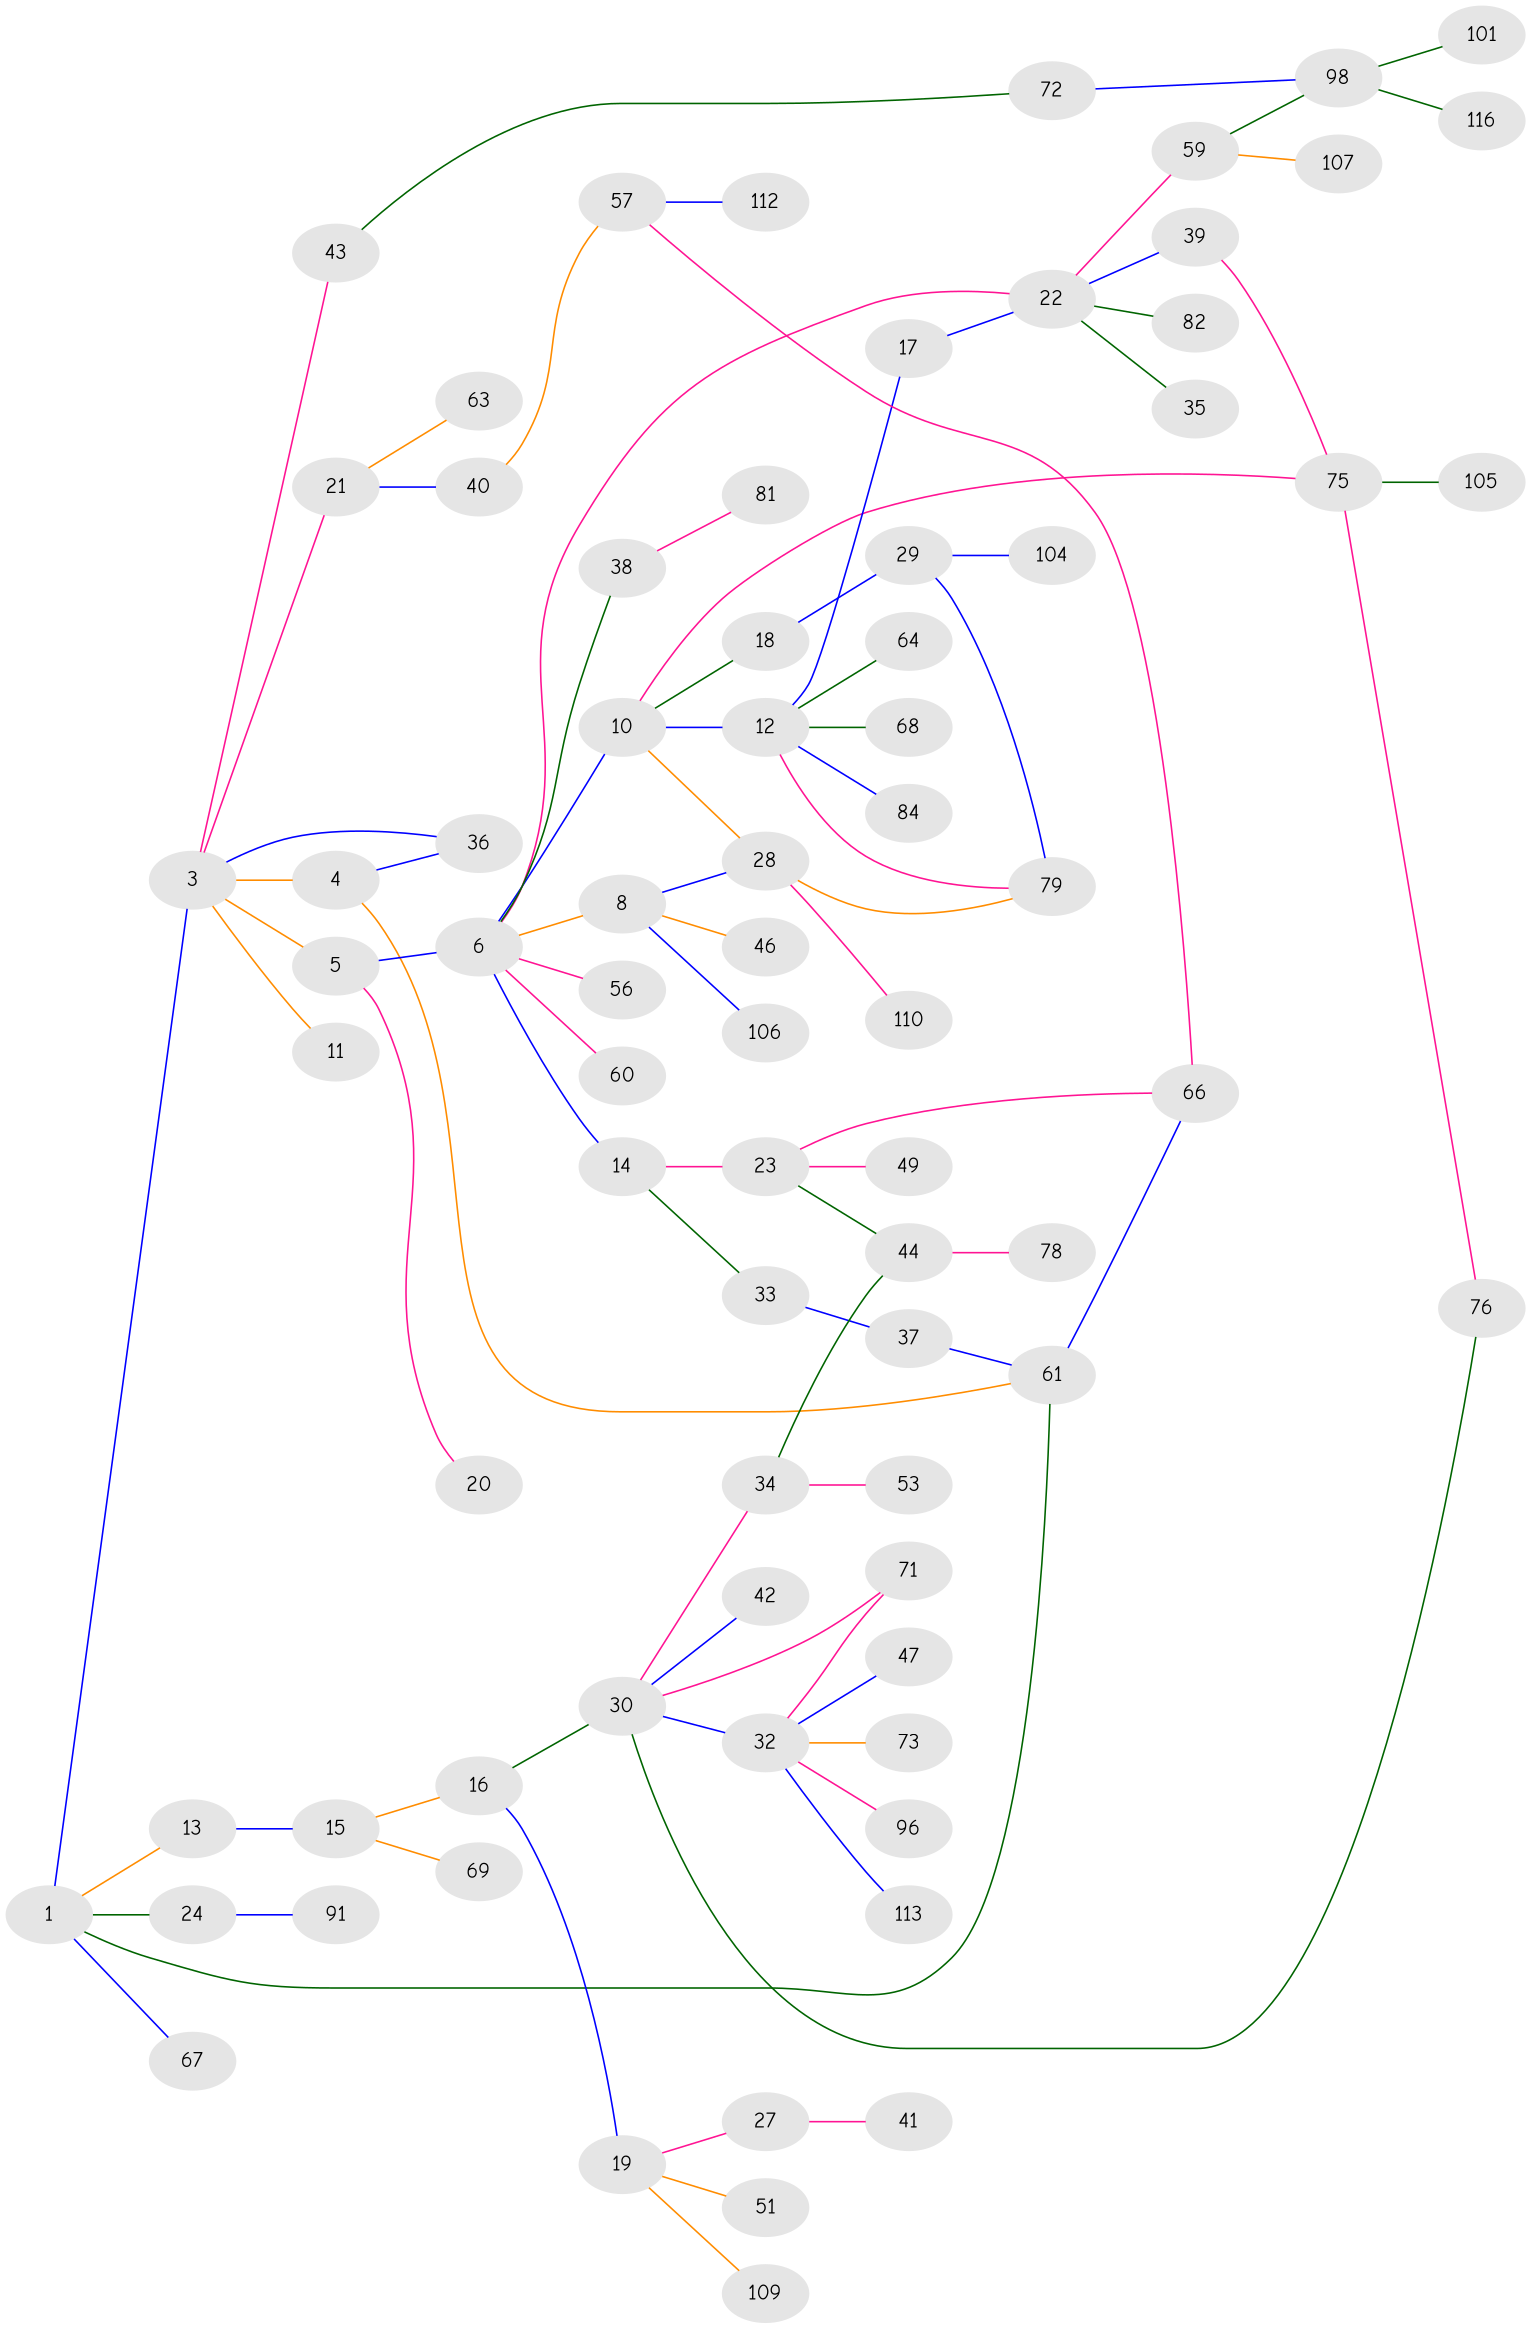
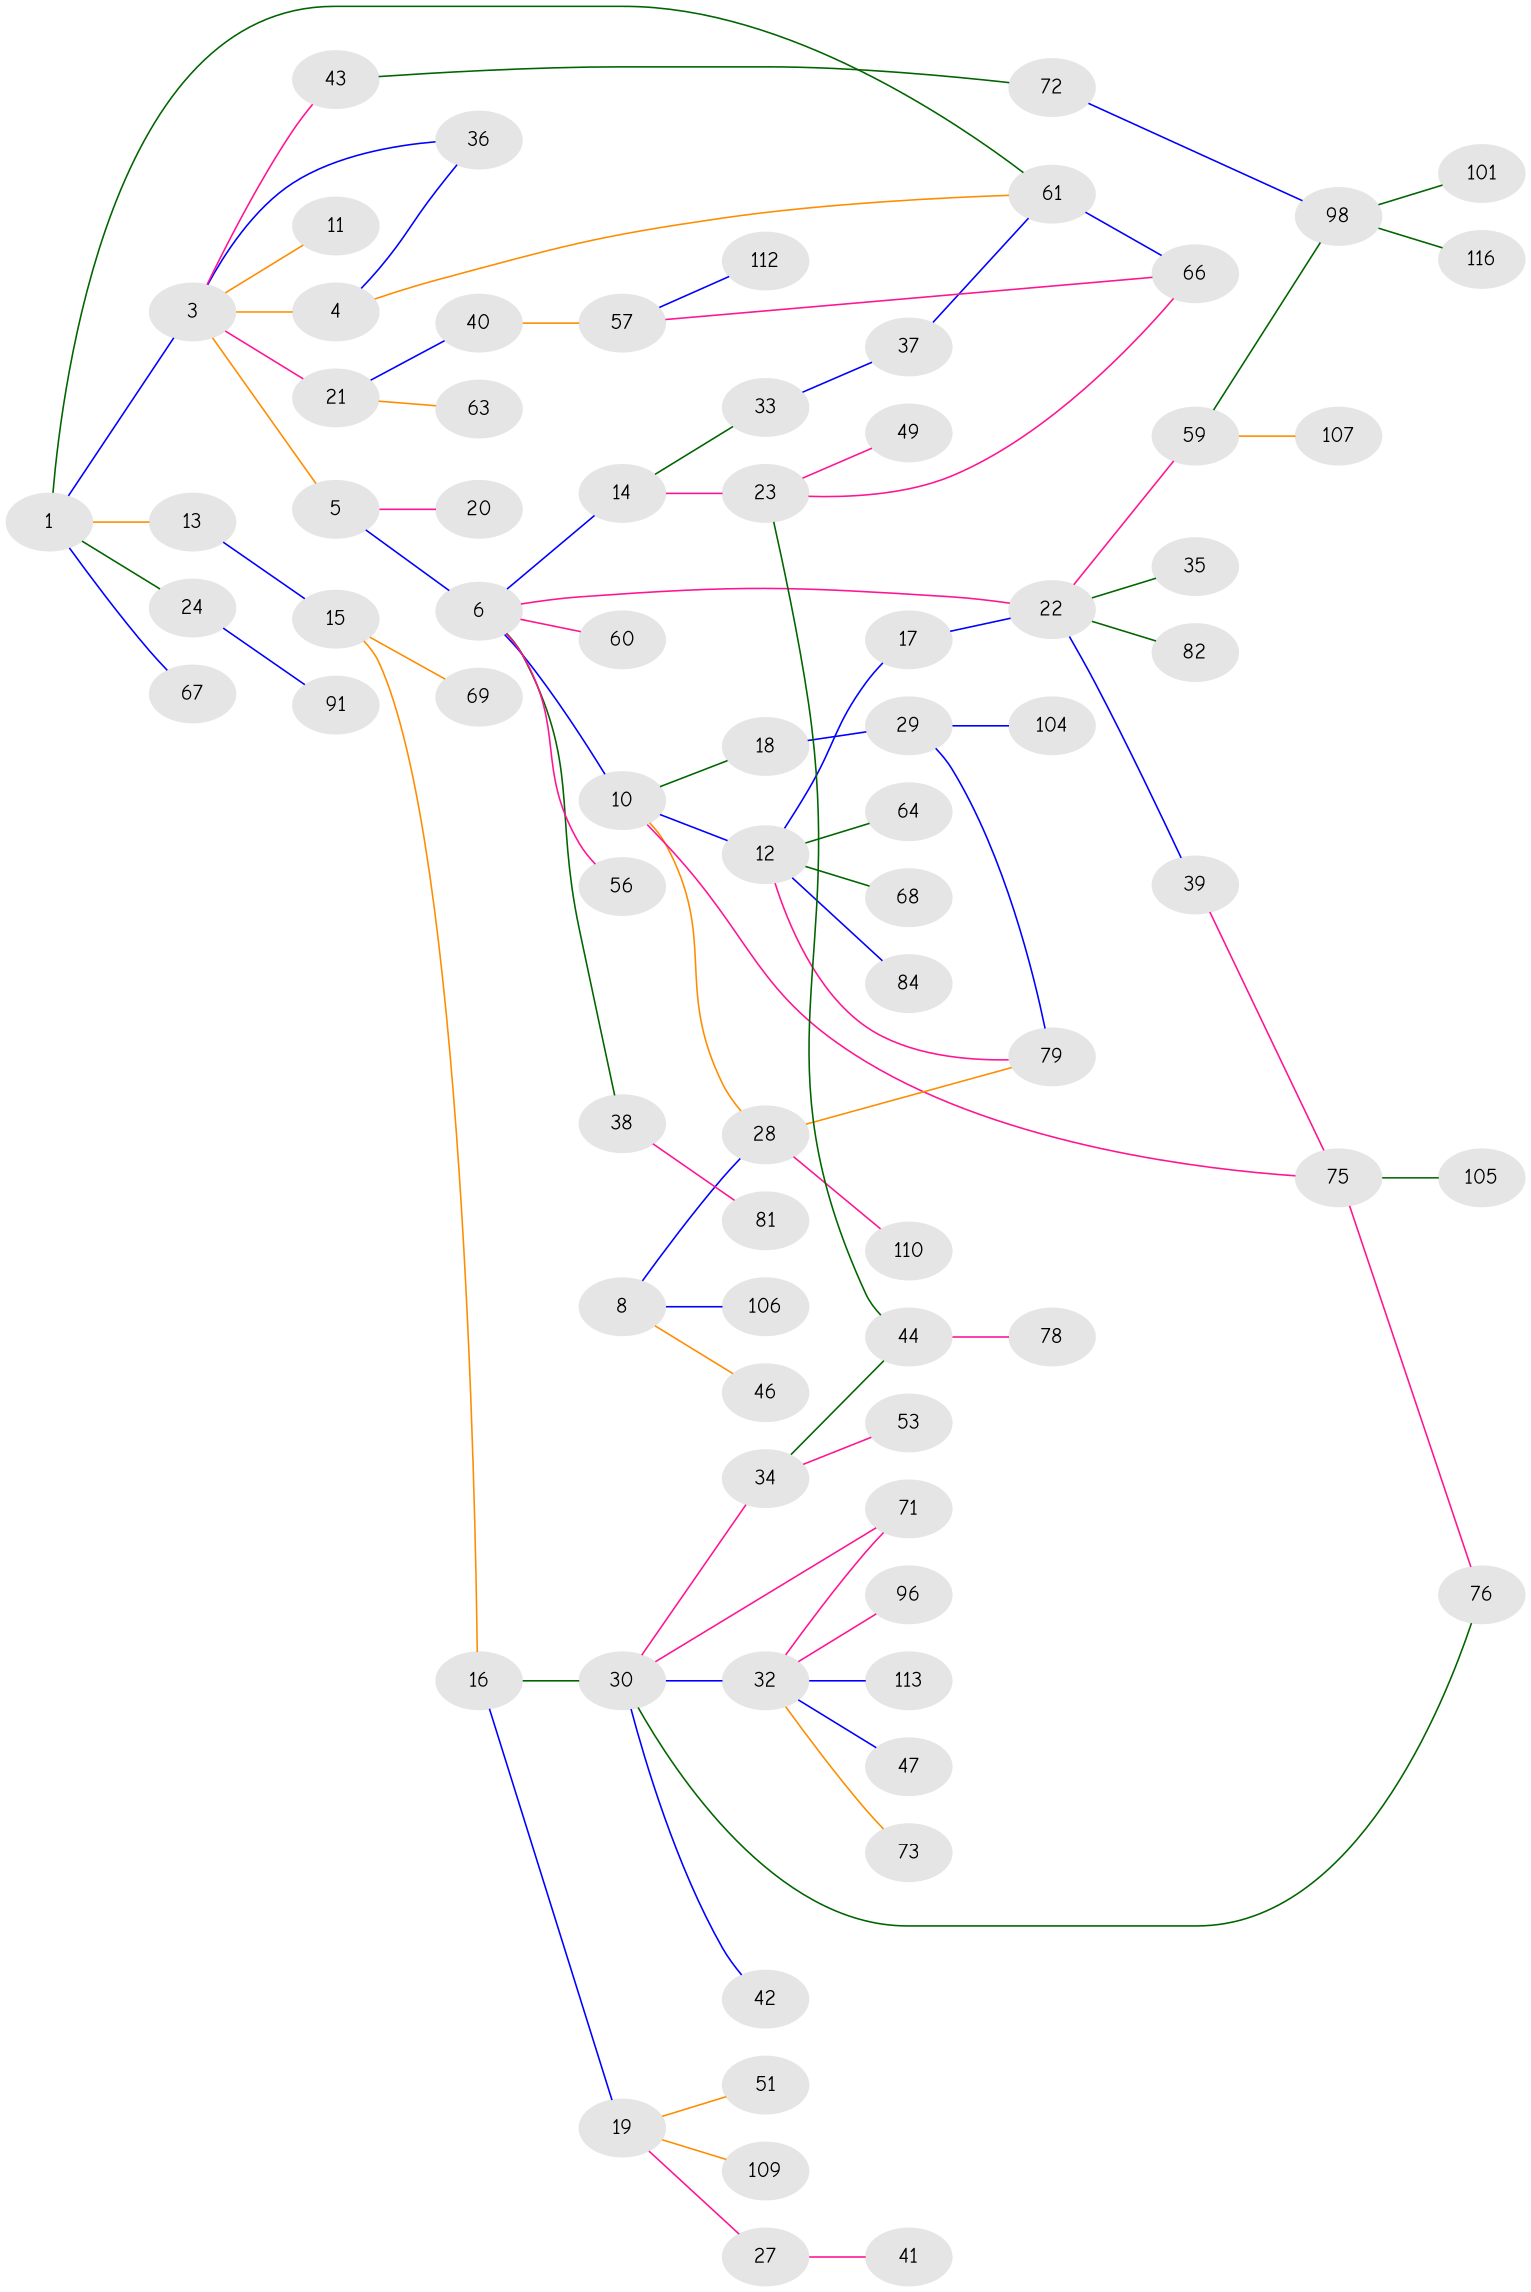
  graph {
    fontname="Comic Neue"
    rankdir=LR
    node [color=gray90 fontname="Comic Neue" style=filled]
    edge [color=blue fontname="Comic Neue"]
    1 [super="+2"]
    3 [super="+9"]
    13 [super="+55"]
    24
    61 [super="+94"]
    67
    4 [super="+90"]
    5
    11 [super="+31"]
    21 [super="+25"]
    36 [super="+52"]
    43 [super="+108"]
    15 [super="+102"]
    91
    66
    6 [super="+7"]
    20
    40 [super="+111"]
    63
    72
    8 [super="+26"]
    10 [super="+83"]
    14 [super="+65"]
    22 [super="+45"]
    38 [super="+54"]
    56
    60 [super="+77"]
    28 [super="+50"]
    46
    106
    12 [super="+62"]
    18
    75 [super="+115"]
    23 [super="+97"]
    33 [super="+74"]
    35
    39
    59 [super="+103"]
    82
    81
    79 [super="+85"]
    110
    17
    64
    68 [super="+114"]
    84
    29
    76
    105
    16
    69
    44 [super="+70"]
    49 [super="+93"]
    37
    19 [super="+100"]
    30 [super="+95"]
    27 [super="+87"]
    51
    109
    32 [super="+48"]
    34
    42
    71 [super="+88"]
    104 [super="+117"]
    41
    57 [super="+58"]
    98 [super="+99"]
    107
    78 [super="+86"]
    47 [super="+80"]
    73
    96
    113
    53
    112
    101
    116
    1 -- 3
    1 -- 13 [color=darkorange]
    1 -- 24 [color=darkgreen]
    1 -- 61 [color=darkgreen]
    1 -- 67
    3 -- 4 [color=darkorange]
    3 -- 5 [color=darkorange]
    3 -- 11 [color=darkorange]
    3 -- 21 [color=deeppink]
    3 -- 36
    3 -- 43 [color=deeppink]
    13 -- 15
    24 -- 91
    61 -- 66
    4 -- 61 [color=darkorange]
    4 -- 36
    5 -- 6
    5 -- 20 [color=deeppink]
    21 -- 40
    21 -- 63 [color=darkorange]
    43 -- 72 [color=darkgreen]
    15 -- 16 [color=darkorange]
    15 -- 69 [color=darkorange]
-   6 -- 8 [color=darkorange]
    6 -- 10
    6 -- 14
    6 -- 22 [color=deeppink]
    6 -- 38 [color=darkgreen]
    6 -- 56 [color=deeppink]
    6 -- 60 [color=deeppink]
    40 -- 57 [color=darkorange]
    72 -- 98
    8 -- 28
    8 -- 46 [color=darkorange]
    8 -- 106
    10 -- 28 [color=darkorange]
    10 -- 12
    10 -- 18 [color=darkgreen]
    10 -- 75 [color=deeppink]
    14 -- 23 [color=deeppink]
    14 -- 33 [color=darkgreen]
    22 -- 35 [color=darkgreen]
    22 -- 39
    22 -- 59 [color=deeppink]
    22 -- 82 [color=darkgreen]
    38 -- 81 [color=deeppink]
    28 -- 79 [color=darkorange]
    28 -- 110 [color=deeppink]
    12 -- 79 [color=deeppink]
    12 -- 17
    12 -- 64 [color=darkgreen]
    12 -- 68 [color=darkgreen]
    12 -- 84
    18 -- 29
    75 -- 76 [color=deeppink]
    75 -- 105 [color=darkgreen]
    23 -- 66 [color=deeppink]
    23 -- 44 [color=darkgreen]
    23 -- 49 [color=deeppink]
    33 -- 37
    39 -- 75 [color=deeppink]
    59 -- 98 [color=darkgreen]
    59 -- 107 [color=darkorange]
    17 -- 22
    29 -- 79
    29 -- 104
    16 -- 19
    16 -- 30 [color=darkgreen]
    44 -- 78 [color=deeppink]
    37 -- 61
    19 -- 27 [color=deeppink]
    19 -- 51 [color=darkorange]
    19 -- 109 [color=darkorange]
    30 -- 76 [color=darkgreen]
    30 -- 32
    30 -- 34 [color=deeppink]
    30 -- 42
    30 -- 71 [color=deeppink]
    27 -- 41 [color=deeppink]
    32 -- 71 [color=deeppink]
    32 -- 47
    32 -- 73 [color=darkorange]
    32 -- 96 [color=deeppink]
    32 -- 113
    34 -- 44 [color=darkgreen]
    34 -- 53 [color=deeppink]
    57 -- 66 [color=deeppink]
    57 -- 112
    98 -- 101 [color=darkgreen]
    98 -- 116 [color=darkgreen]
  }
